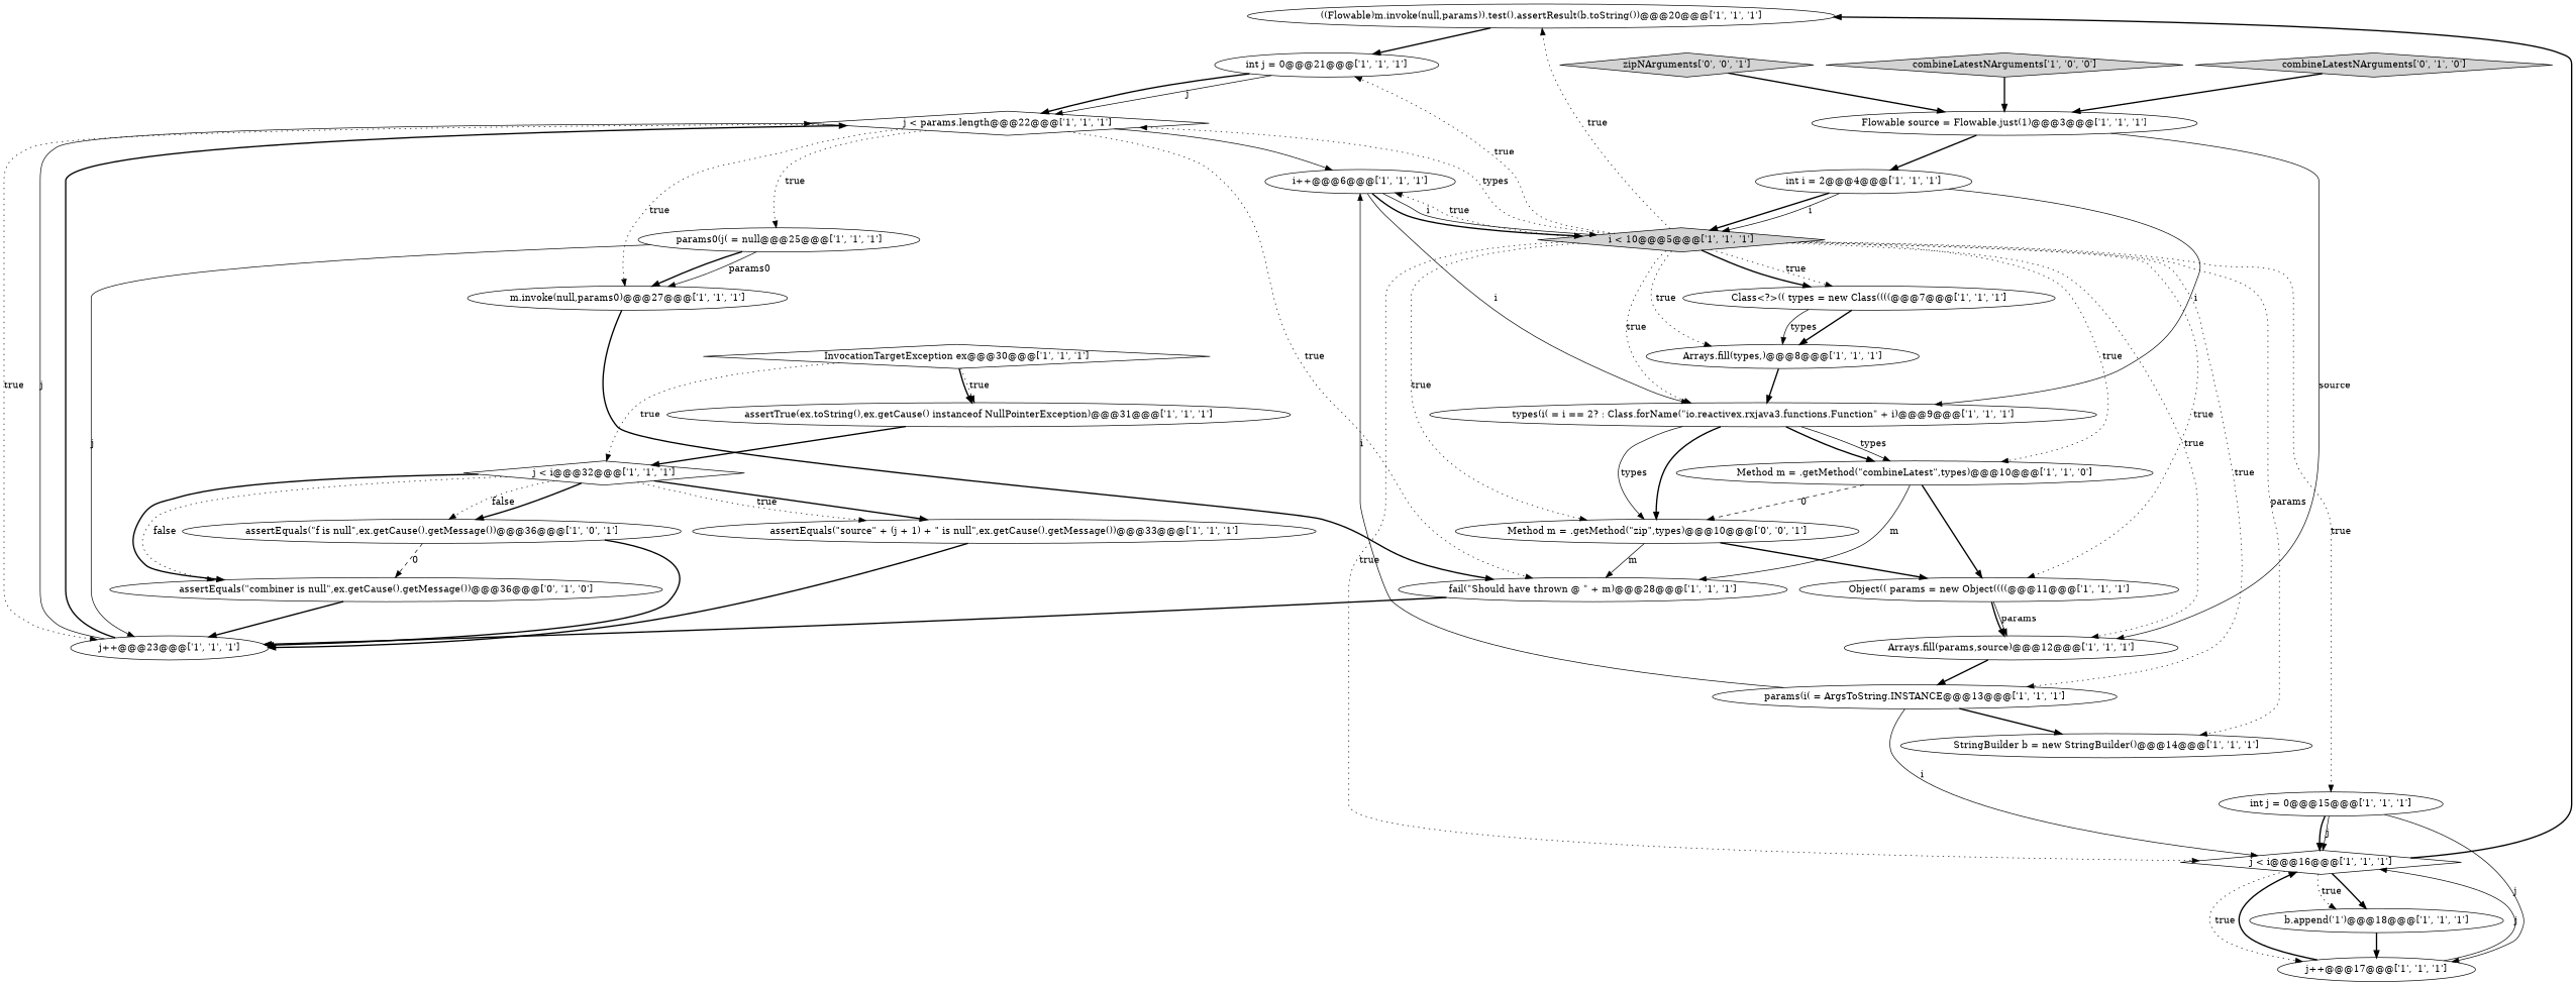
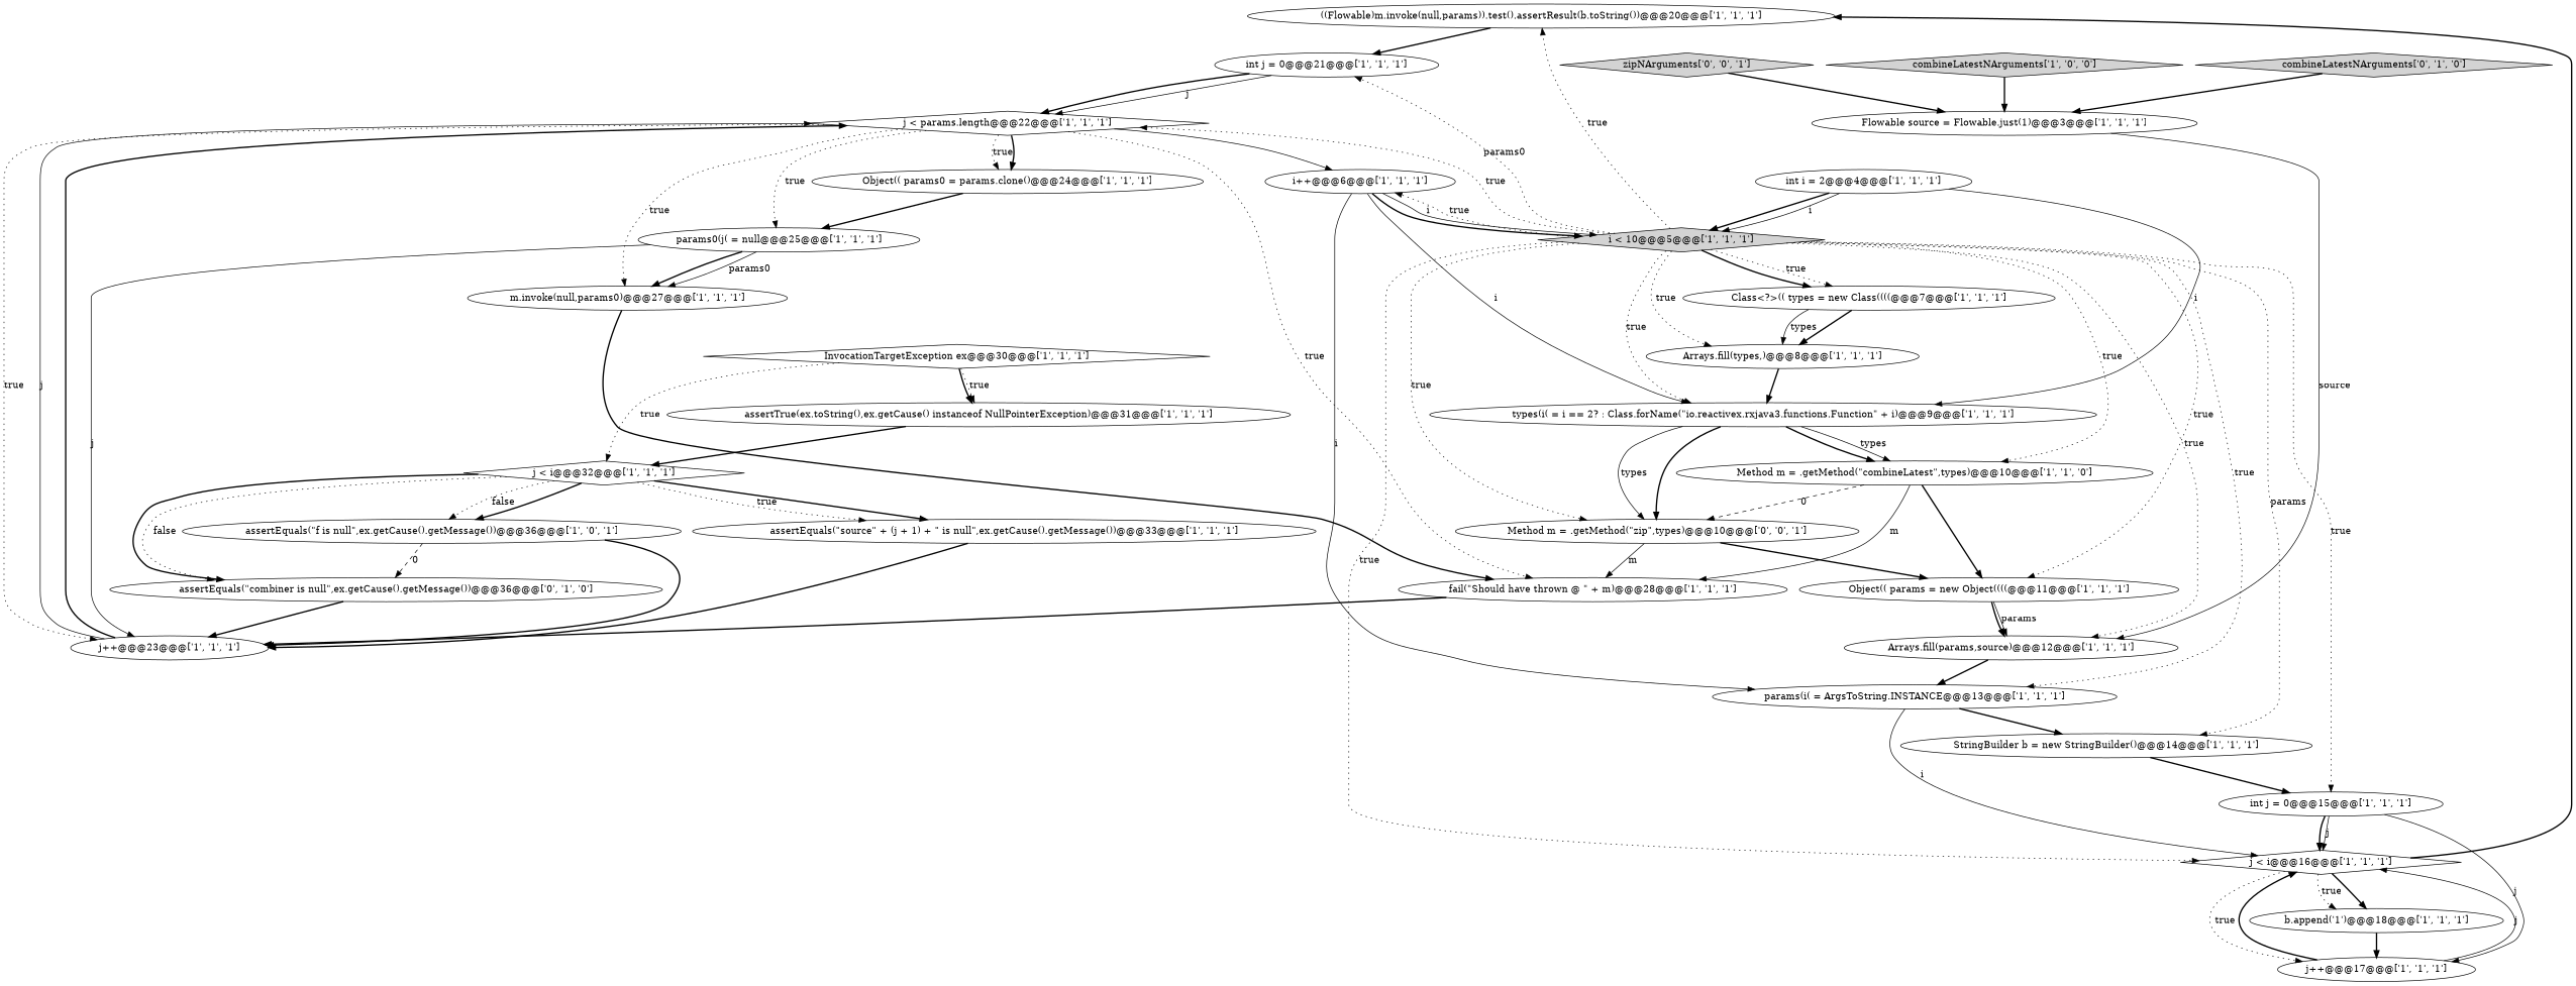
  digraph {
    node [fillcolor=white shape=ellipse style=filled]
    edge [style=bold]
    n1 [label="((Flowable)m.invoke(null,params)).test().assertResult(b.toString())@@@20@@@['1', '1', '1']"]
    n2 [label="int j = 0@@@21@@@['1', '1', '1']"]
    n3 [label="j < params.length@@@22@@@['1', '1', '1']" shape=diamond]
    n4 [label="b.append('1')@@@18@@@['1', '1', '1']"]
    n5 [label="j++@@@17@@@['1', '1', '1']"]
    n6 [label="j < i@@@16@@@['1', '1', '1']" shape=diamond]
    n7 [label="params(i( = ArgsToString.INSTANCE@@@13@@@['1', '1', '1']"]
    n8 [label="i++@@@6@@@['1', '1', '1']"]
    n9 [label="StringBuilder b = new StringBuilder()@@@14@@@['1', '1', '1']"]
    n10 [fillcolor=lightgray label="i < 10@@@5@@@['1', '1', '1']" shape=diamond]
    n11 [label="types(i( = i == 2? : Class.forName(\"io.reactivex.rxjava3.functions.Function\" + i)@@@9@@@['1', '1', '1']"]
    n12 [label="int j = 0@@@15@@@['1', '1', '1']"]
    n13 [fillcolor=lightgray label="combineLatestNArguments['0', '1', '0']" shape=diamond]
    n14 [label="Flowable source = Flowable.just(1)@@@3@@@['1', '1', '1']"]
    n15 [label="int i = 2@@@4@@@['1', '1', '1']"]
    n16 [label="Arrays.fill(params,source)@@@12@@@['1', '1', '1']"]
    n17 [label="Class<?>(( types = new Class((((@@@7@@@['1', '1', '1']"]
    n18 [label="Arrays.fill(types,)@@@8@@@['1', '1', '1']"]
    n19 [label="Method m = .getMethod(\"combineLatest\",types)@@@10@@@['1', '1', '0']"]
    n20 [label="fail(\"Should have thrown @ \" + m)@@@28@@@['1', '1', '1']"]
    n21 [label="Object(( params = new Object((((@@@11@@@['1', '1', '1']"]
    n22 [label="Method m = .getMethod(\"zip\",types)@@@10@@@['0', '0', '1']"]
    n23 [label="j++@@@23@@@['1', '1', '1']"]
    n24 [fillcolor=lightgray label="zipNArguments['0', '0', '1']" shape=diamond]
    n25 [label="params0(j( = null@@@25@@@['1', '1', '1']"]
+   n26 [label="Object(( params0 = params.clone()@@@24@@@['1', '1', '1']"]
    n27 [label="m.invoke(null,params0)@@@27@@@['1', '1', '1']"]
    n28 [label="assertEquals(\"source\" + (j + 1) + \" is null\",ex.getCause().getMessage())@@@33@@@['1', '1', '1']"]
    n29 [label="j < i@@@32@@@['1', '1', '1']" shape=diamond]
    n30 [label="assertEquals(\"f is null\",ex.getCause().getMessage())@@@36@@@['1', '0', '1']"]
    n31 [label="assertEquals(\"combiner is null\",ex.getCause().getMessage())@@@36@@@['0', '1', '0']"]
    n32 [label="InvocationTargetException ex@@@30@@@['1', '1', '1']" shape=diamond]
    n33 [label="assertTrue(ex.toString(),ex.getCause() instanceof NullPointerException)@@@31@@@['1', '1', '1']"]
    n34 [fillcolor=lightgray label="combineLatestNArguments['1', '0', '0']" shape=diamond]
    n1 -> n2
    n2 -> n3 [label=j style=solid]
    n2 -> n3
    n3 -> n8 [style=solid]
    n3 -> n20 [label=true style=dotted]
    n3 -> n23 [label=true style=dotted]
    n3 -> n25 [label=true style=dotted]
+   n3 -> n26 [label=true style=dotted]
+   n3 -> n26
    n3 -> n27 [label=true style=dotted]
    n4 -> n5
    n5 -> n6
    n5 -> n6 [label=j style=solid]
    n6 -> n1
    n6 -> n4
    n6 -> n4 [label=true style=dotted]
    n6 -> n5 [label=true style=dotted]
    n7 -> n6 [label=i style=solid]
-   n7 -> n8 [label=i style=solid]
+   n8 -> n7 [label=i style=solid]
    n7 -> n9
    n8 -> n10
    n8 -> n10 [label=i style=solid]
    n8 -> n11 [label=i style=solid]
+   n9 -> n12
    n10 -> n1 [label=true style=dotted]
-   n10 -> n2 [label=true style=dotted]
-   n10 -> n3 [label=types style=dotted]
+   n10 -> n2 [label=params0 style=dotted]
+   n10 -> n3 [label=true style=dotted]
    n10 -> n6 [label=true style=dotted]
    n10 -> n7 [label=true style=dotted]
    n10 -> n8 [label=true style=dotted]
    n10 -> n9 [label=params style=dotted]
    n10 -> n11 [label=true style=dotted]
    n10 -> n12 [label=true style=dotted]
    n10 -> n16 [label=true style=dotted]
    n10 -> n17 [label=true style=dotted]
    n10 -> n17
    n10 -> n18 [label=true style=dotted]
    n10 -> n19 [label=true style=dotted]
    n10 -> n21 [label=true style=dotted]
    n10 -> n22 [label=true style=dotted]
    n11 -> n19 [label=types style=solid]
    n11 -> n19
    n11 -> n22 [label=types style=solid]
    n11 -> n22
    n12 -> n5 [label=j style=solid]
    n12 -> n6
    n12 -> n6 [label=j style=solid]
    n13 -> n14
-   n14 -> n15
    n14 -> n16 [label=source style=solid]
    n15 -> n10
    n15 -> n10 [label=i style=solid]
    n15 -> n11 [label=i style=solid]
    n16 -> n7
    n17 -> n18
    n17 -> n18 [label=types style=solid]
    n18 -> n11
    n19 -> n20 [label=m style=solid]
    n19 -> n21
    n19 -> n22 [label=0 style=dashed]
    n20 -> n23
    n21 -> n16
    n21 -> n16 [label=params style=solid]
    n22 -> n20 [label=m style=solid]
    n22 -> n21
    n23 -> n3 [label=j style=solid]
    n23 -> n3
    n24 -> n14
    n25 -> n23 [label=j style=solid]
    n25 -> n27 [label=params0 style=solid]
    n25 -> n27
+   n26 -> n25
    n27 -> n20
    n28 -> n23
    n29 -> n28
    n29 -> n28 [label=true style=dotted]
    n29 -> n30
    n29 -> n30 [label=false style=dotted]
    n29 -> n31 [label=false style=dotted]
    n29 -> n31
    n30 -> n23
    n30 -> n31 [label=0 style=dashed]
    n31 -> n23
    n32 -> n29 [label=true style=dotted]
    n32 -> n33
    n32 -> n33 [label=true style=dotted]
    n33 -> n29
    n34 -> n14
  }
